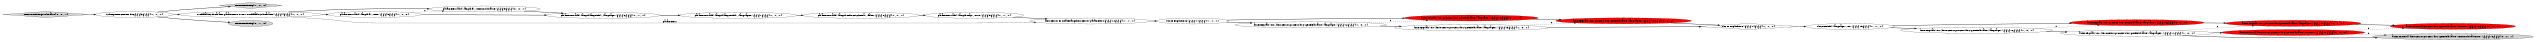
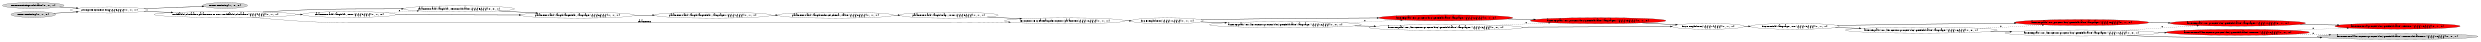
  digraph {
    rankdir=LR
    node [fillcolor=white shape=ellipse style=filled]
    edge [style=bold]
-   n1 [fillcolor=lightgray label="testPreExistingMultiValue['0', '0', '1']" shape=diamond]
+   n1 [fillcolor=lightgray label="testPreExistingMultiValue['0', '0', '1']"]
    n2 [label="SolrInputDocument doc@@@3@@@['1', '1', '1']"]
-   n3 [fillcolor=lightgray label="testPreExisting['1', '0', '0']" shape=diamond]
+   n3 [fillcolor=lightgray label="testPreExisting['1', '0', '0']"]
    n4 [label="ModifiableSolrParams parameters = new ModifiableSolrParams()@@@4@@@['1', '1', '1']"]
    n5 [fillcolor=lightgray label="assertNotNull(liProcessor.process(doc).getFieldValue(\"text_multivalue_no\"))@@@18@@@['0', '0', '1']"]
    n6 [fillcolor=lightgray label="testPreExisting['0', '1', '0']"]
    n7 [label="parameters.add(\"langid.fl\",\"text\")@@@5@@@['1', '1', '0']"]
    n8 [label="parameters.add(\"langid.fl\",\"text_multivalue\")@@@5@@@['0', '0', '1']"]
    n9 [label="liProcessor = createLangIdProcessor(parameters)@@@10@@@['1', '1', '1']"]
    n10 [label="parameters.add(\"langid.langField\",\"language\")@@@6@@@['1', '1', '1']"]
    n11 [label="doc = englishDoc()@@@11@@@['1', '1', '1']"]
    n12 [label="parameters.add(\"langid.enforceSchema\",\"false\")@@@8@@@['1', '1', '1']"]
    n13 [label="parameters.add(\"langid.map\",\"true\")@@@9@@@['1', '1', '1']"]
    n14 [label="parameters.add(\"langid.langsField\",\"languages\")@@@7@@@['1', '1', '1']"]
    n15 [fillcolor=red label="assertEquals(\"no\",process(doc).getFieldValue(\"languages\"))@@@17@@@['0', '1', '0']"]
    n16 [fillcolor=red label="assertNotNull(process(doc).getFieldValue(\"text_no\"))@@@18@@@['0', '1', '0']"]
    n17 [fillcolor=red label="assertEquals(\"en\",process(doc).getFieldValue(\"language\"))@@@12@@@['0', '1', '0']"]
    n18 [label="assertEquals(\"en\",liProcessor.process(doc).getFieldValue(\"language\"))@@@12@@@['1', '0', '1']"]
    n19 [fillcolor=red label="assertEquals(\"en\",process(doc).getFieldValue(\"languages\"))@@@13@@@['0', '1', '0']"]
    n20 [label="assertEquals(\"en\",liProcessor.process(doc).getFieldValue(\"languages\"))@@@13@@@['1', '0', '1']"]
    n21 [fillcolor=red label="assertEquals(\"no\",process(doc).getFieldValue(\"language\"))@@@16@@@['0', '1', '0']"]
    n22 [label="doc.setField(\"language\",\"no\")@@@15@@@['1', '1', '1']"]
    n23 [label="assertEquals(\"no\",liProcessor.process(doc).getFieldValue(\"language\"))@@@16@@@['1', '0', '1']"]
    n24 [label="assertEquals(\"no\",liProcessor.process(doc).getFieldValue(\"languages\"))@@@17@@@['1', '0', '1']"]
-   n25 [label="doc = englishDoc()@@@14@@@['1', '1', '1']" shape=diamond]
+   n25 [label="doc = englishDoc()@@@14@@@['1', '1', '1']"]
    n26 [fillcolor=red label="assertNotNull(liProcessor.process(doc).getFieldValue(\"text_no\"))@@@18@@@['1', '0', '0']"]
    n1 -> n2
    n2 -> n3
    n2 -> n4
    n4 -> n7
    n4 -> n8
    n4 -> n9 [label=parameters style=solid]
-   n2 -> n6
+   n6 -> n2
    n7 -> n8 [label=0 style=dashed]
    n7 -> n10
    n8 -> n10
    n9 -> n11
    n10 -> n14
    n11 -> n17
    n11 -> n18
    n12 -> n13
    n13 -> n9
    n14 -> n12
    n15 -> n16
    n17 -> n19
    n18 -> n17 [label=0 style=dashed]
    n18 -> n20
    n19 -> n25
    n20 -> n19 [label=0 style=dashed]
    n20 -> n25
    n21 -> n15
    n22 -> n21
    n22 -> n23
    n23 -> n21 [label=0 style=dashed]
    n23 -> n24
    n24 -> n5
    n24 -> n15 [label=0 style=dashed]
    n24 -> n26
    n25 -> n22
    n26 -> n5 [label=0 style=dashed]
    n26 -> n16 [label=0 style=dashed]
  }
